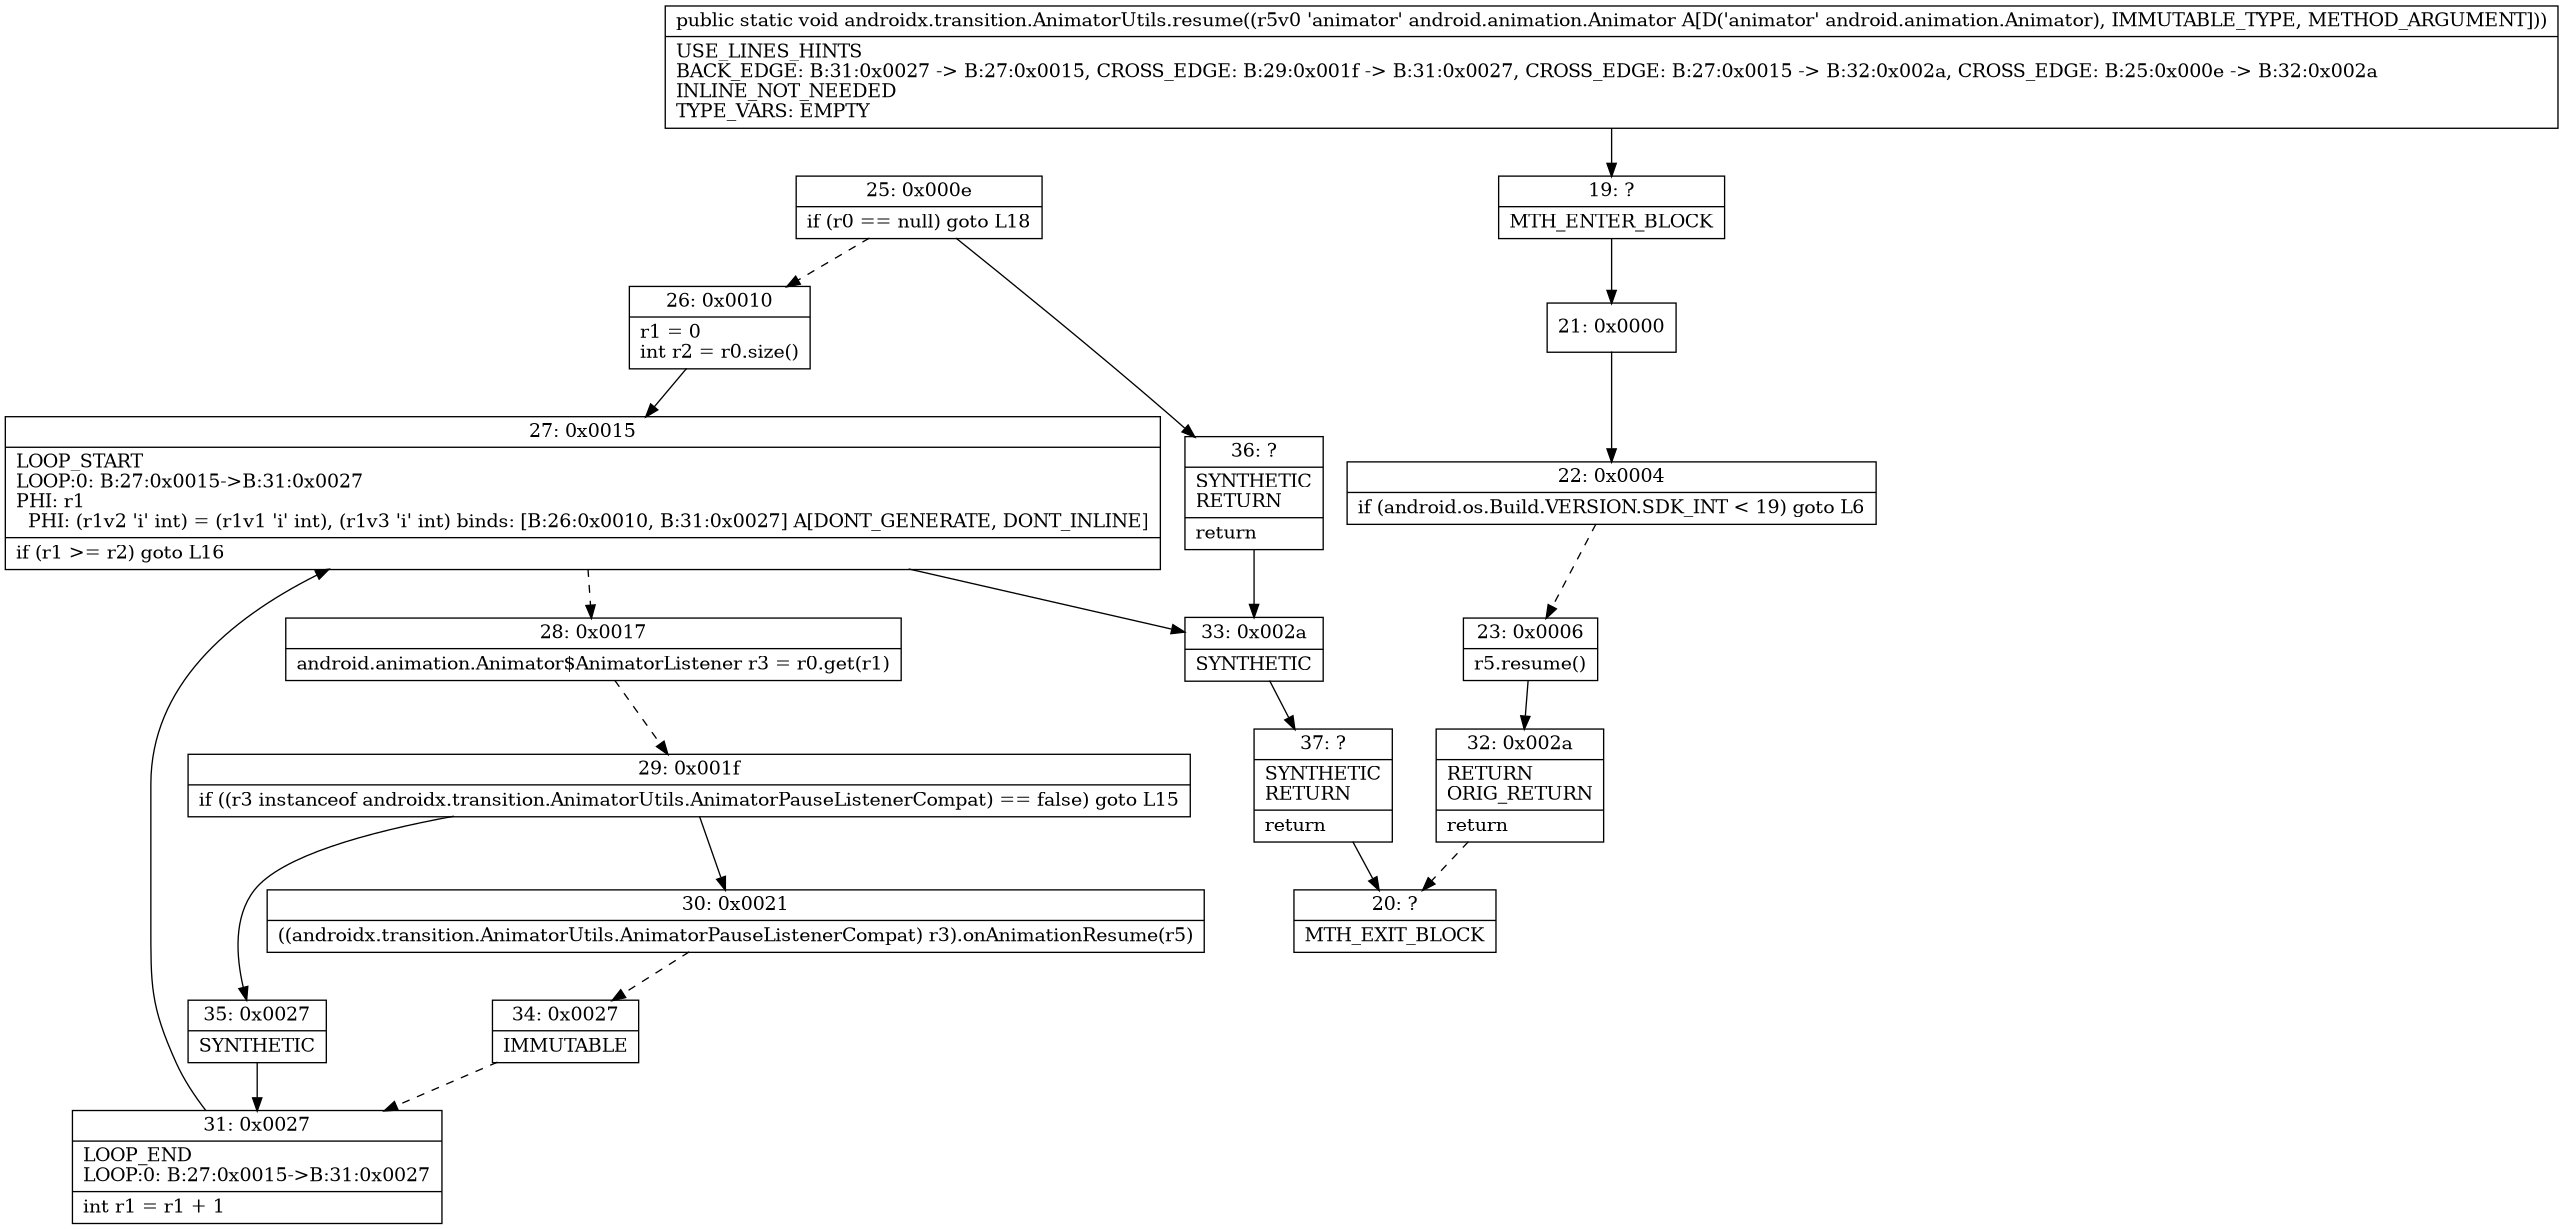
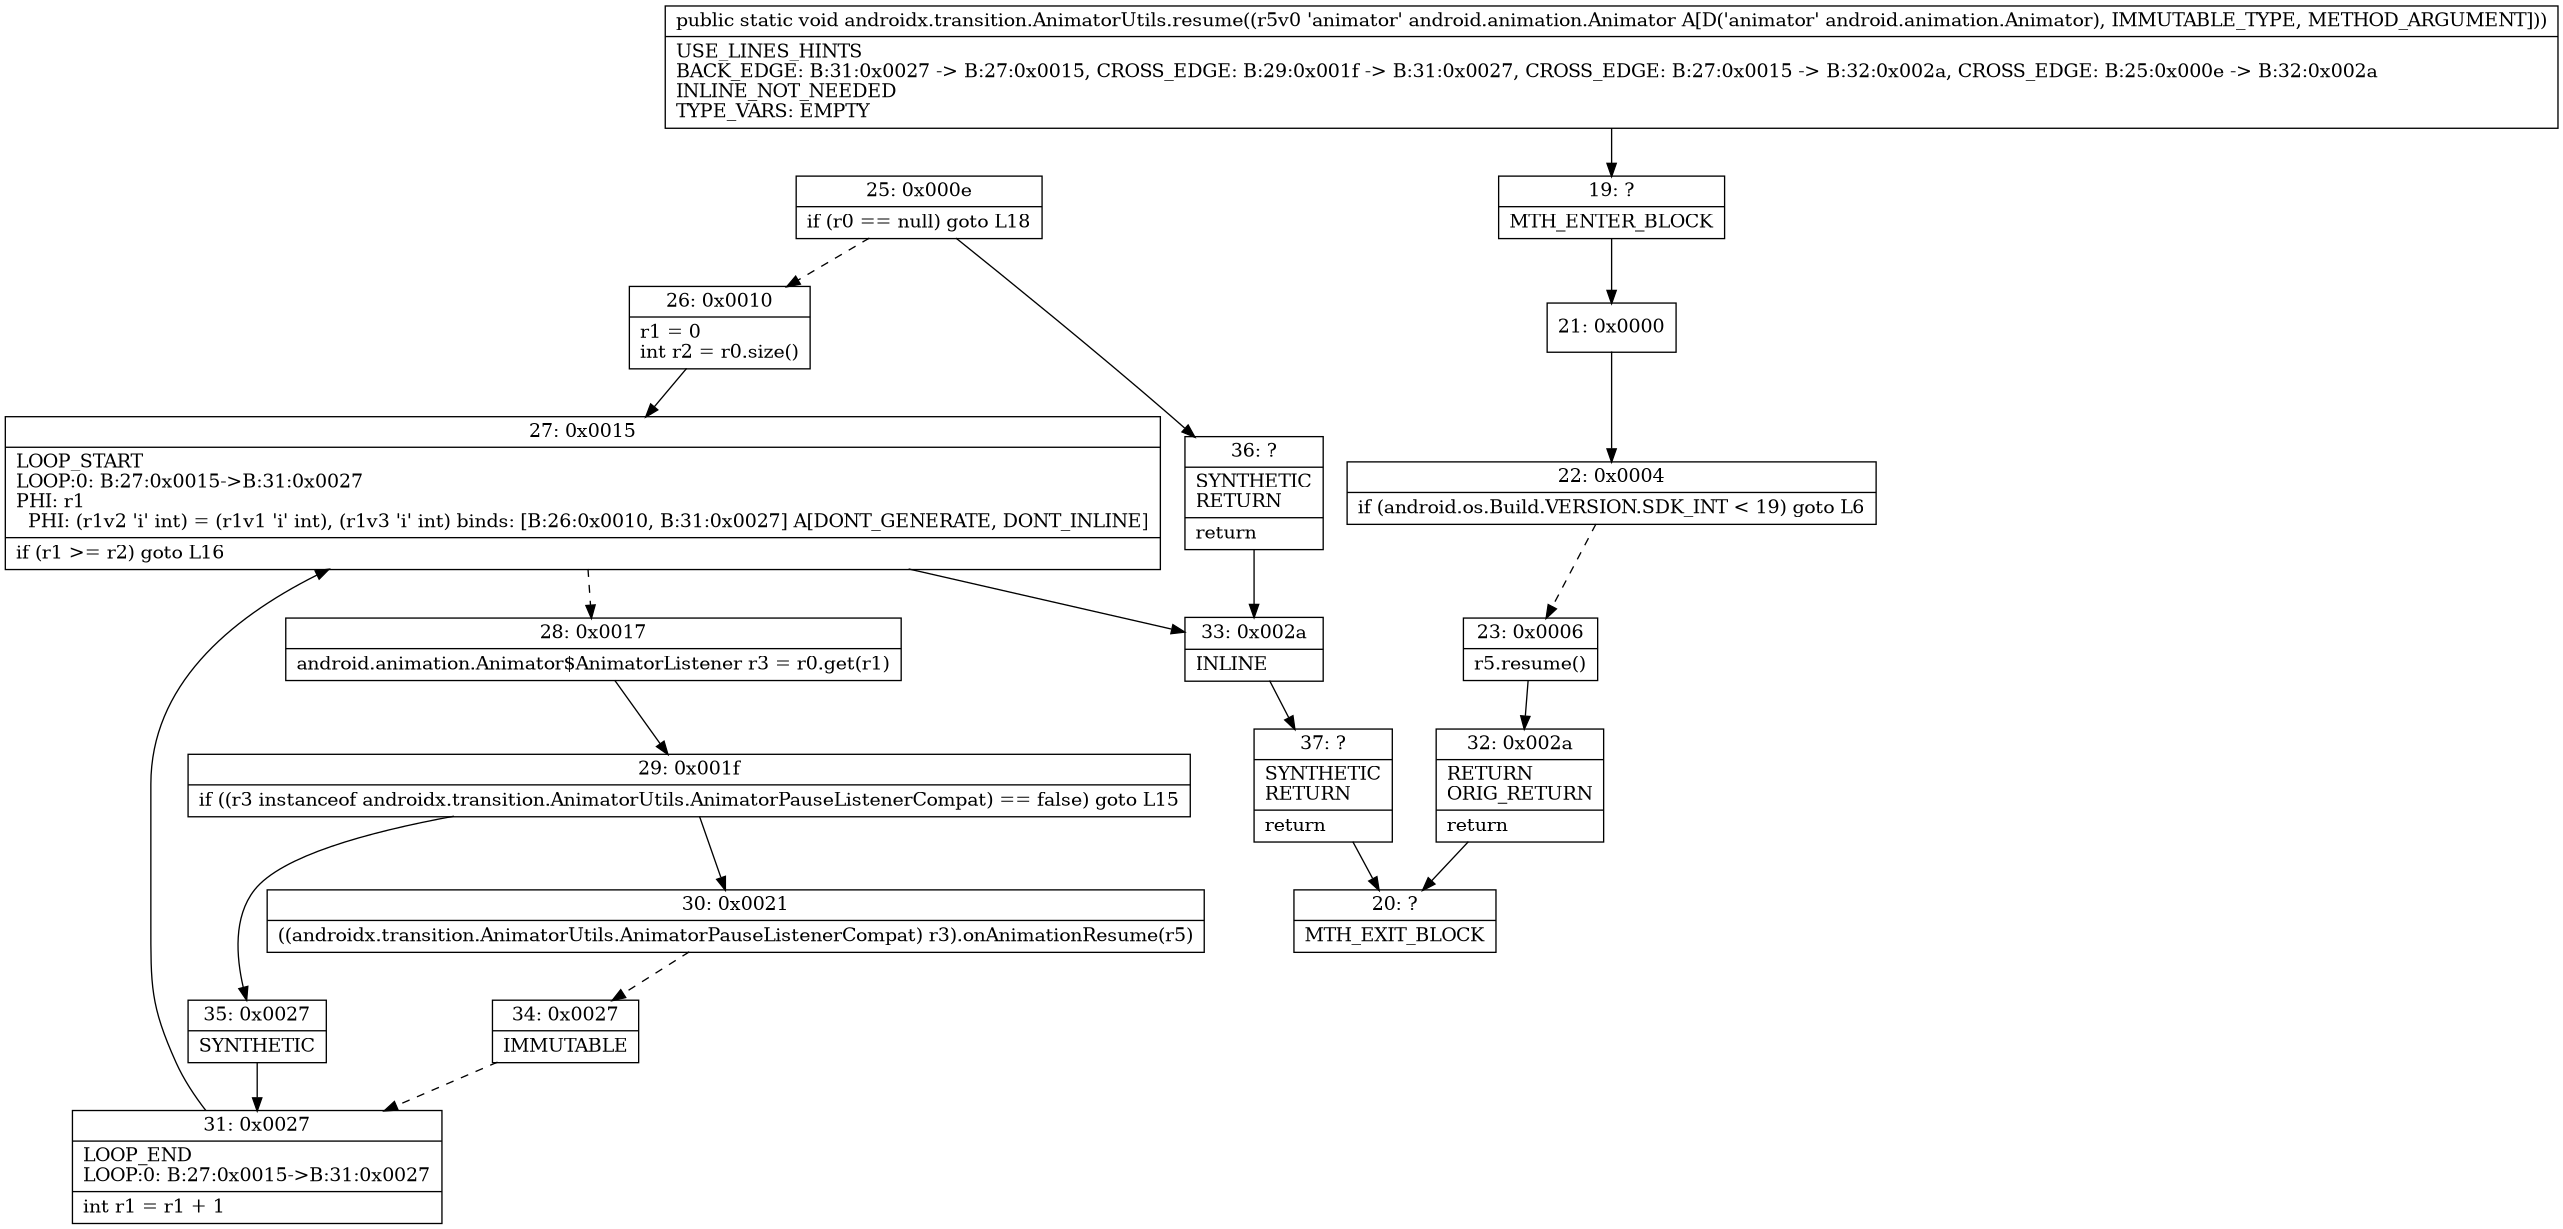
  digraph {
    node [shape=record]
    n1 [label="{19\:\ ?|MTH_ENTER_BLOCK\l}"]
    n2 [label="{21\:\ 0x0000}"]
    n3 [label="{22\:\ 0x0004|if (android.os.Build.VERSION.SDK_INT \< 19) goto L6\l}"]
    n4 [label="{23\:\ 0x0006|r5.resume()\l}"]
    n5 [label="{32\:\ 0x002a|RETURN\lORIG_RETURN\l|return\l}"]
    n6 [label="{20\:\ ?|MTH_EXIT_BLOCK\l}"]
    n7 [label="{25\:\ 0x000e|if (r0 == null) goto L18\l}"]
    n8 [label="{26\:\ 0x0010|r1 = 0\lint r2 = r0.size()\l}"]
    n9 [label="{36\:\ ?|SYNTHETIC\lRETURN\l|return\l}"]
    n10 [label="{27\:\ 0x0015|LOOP_START\lLOOP:0: B:27:0x0015\-\>B:31:0x0027\lPHI: r1 \l  PHI: (r1v2 'i' int) = (r1v1 'i' int), (r1v3 'i' int) binds: [B:26:0x0010, B:31:0x0027] A[DONT_GENERATE, DONT_INLINE]\l|if (r1 \>= r2) goto L16\l}"]
-   n11 [label="{33\:\ 0x002a|SYNTHETIC\l}"]
+   n11 [label="{33\:\ 0x002a|INLINE\l}"]
    n12 [label="{28\:\ 0x0017|android.animation.Animator$AnimatorListener r3 = r0.get(r1)\l}"]
    n13 [label="{29\:\ 0x001f|if ((r3 instanceof androidx.transition.AnimatorUtils.AnimatorPauseListenerCompat) == false) goto L15\l}"]
    n14 [label="{37\:\ ?|SYNTHETIC\lRETURN\l|return\l}"]
    n15 [label="{30\:\ 0x0021|((androidx.transition.AnimatorUtils.AnimatorPauseListenerCompat) r3).onAnimationResume(r5)\l}"]
    n16 [label="{35\:\ 0x0027|SYNTHETIC\l}"]
    n17 [label="{34\:\ 0x0027|IMMUTABLE\l}"]
    n18 [label="{31\:\ 0x0027|LOOP_END\lLOOP:0: B:27:0x0015\-\>B:31:0x0027\l|int r1 = r1 + 1\l}"]
    n19 [label="{public static void androidx.transition.AnimatorUtils.resume((r5v0 'animator' android.animation.Animator A[D('animator' android.animation.Animator), IMMUTABLE_TYPE, METHOD_ARGUMENT]))  | USE_LINES_HINTS\lBACK_EDGE: B:31:0x0027 \-\> B:27:0x0015, CROSS_EDGE: B:29:0x001f \-\> B:31:0x0027, CROSS_EDGE: B:27:0x0015 \-\> B:32:0x002a, CROSS_EDGE: B:25:0x000e \-\> B:32:0x002a\lINLINE_NOT_NEEDED\lTYPE_VARS: EMPTY\l}"]
    n1 -> n2
    n2 -> n3
    n3 -> n4 [style=dashed]
    n4 -> n5
-   n5 -> n6 [style=dashed]
+   n5 -> n6
    n7 -> n8 [style=dashed]
    n7 -> n9
    n8 -> n10
    n9 -> n11
    n10 -> n11
    n10 -> n12 [style=dashed]
    n11 -> n14
-   n12 -> n13 [style=dashed]
+   n12 -> n13
    n13 -> n15 [style=solid]
    n13 -> n16
    n14 -> n6
    n15 -> n17 [style=dashed]
    n16 -> n18
    n17 -> n18 [style=dashed]
    n18 -> n10
    n19 -> n1
  }
